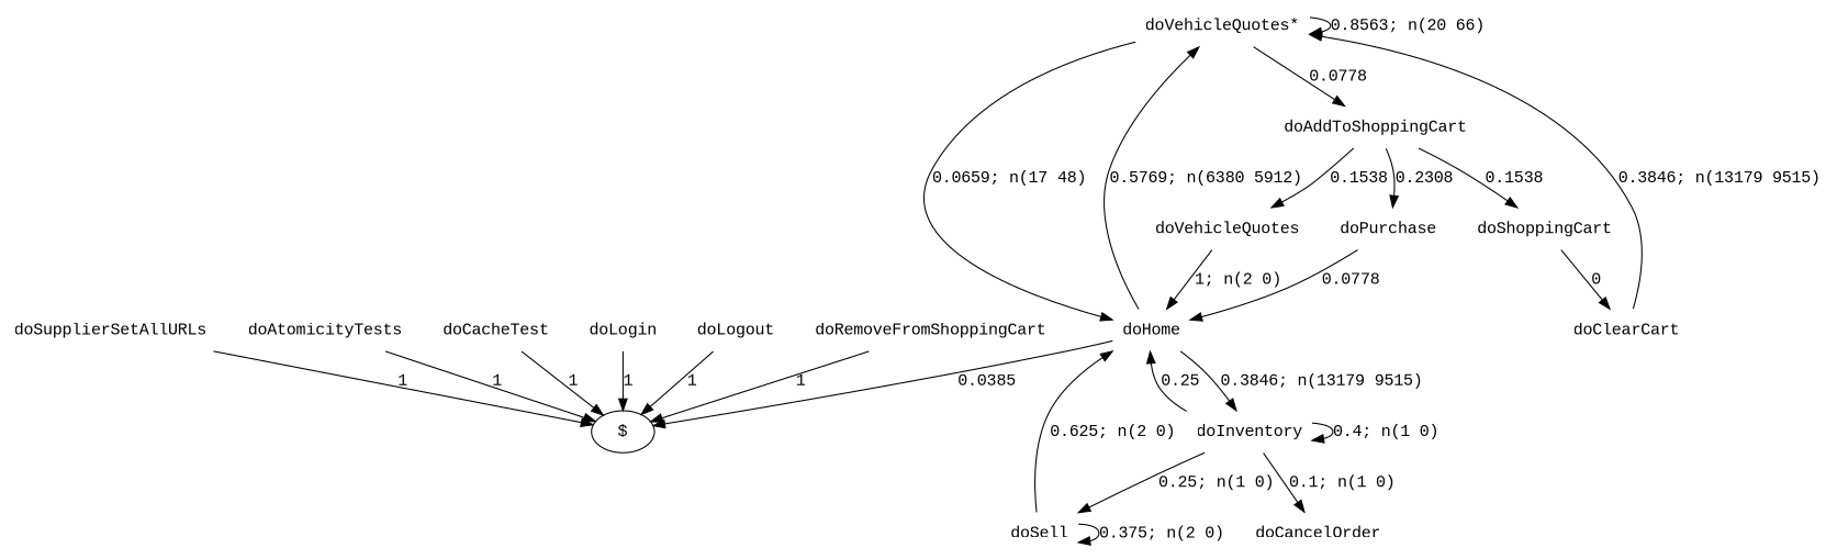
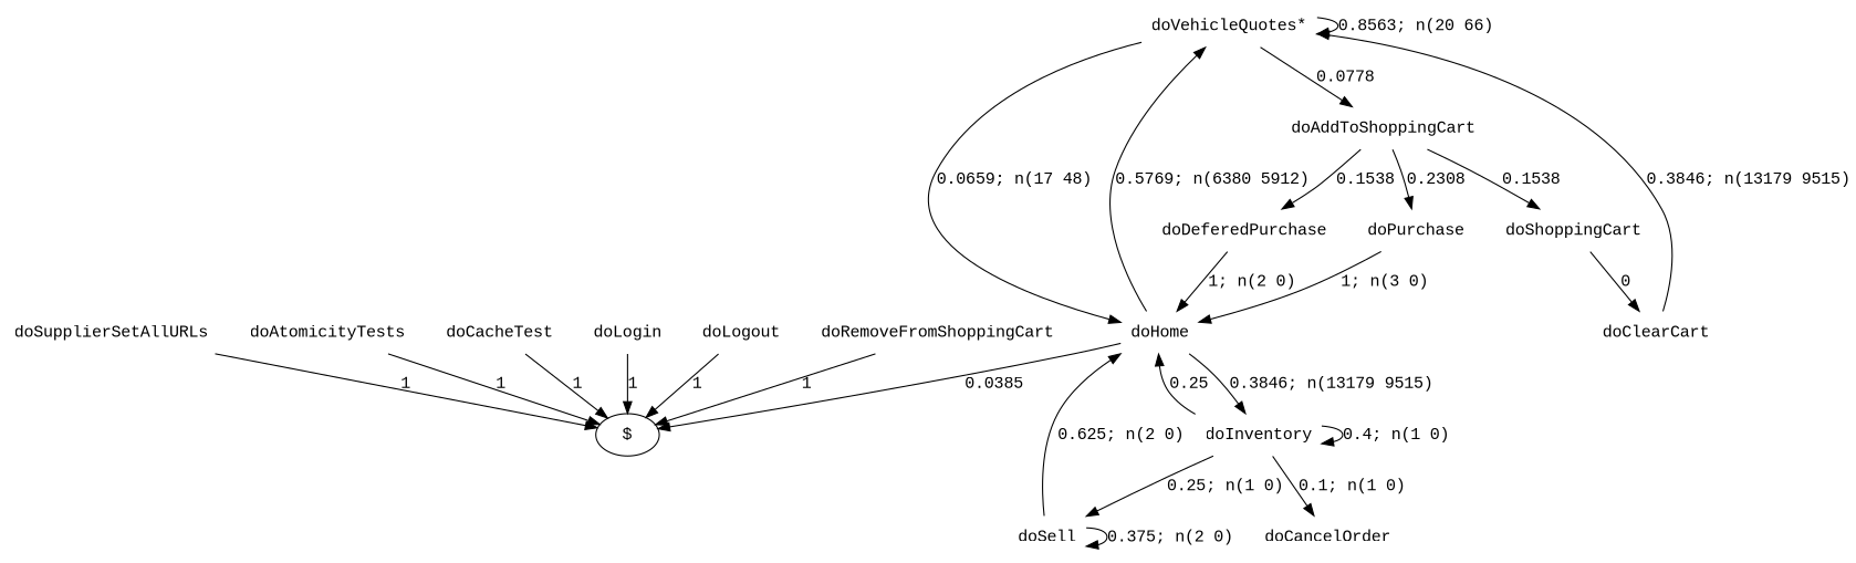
  digraph {
    fontname="Liberation Mono"
    node [fontname="Liberation Mono" shape=none]
    edge [fontname="Liberation Mono" style=solid]
    n1 [label="doVehicleQuotes*"]
    n2 [label=doAddToShoppingCart]
    n3 [label=doHome]
-   n4 [label=doVehicleQuotes]
+   n4 [label=doDeferedPurchase]
    n5 [label=doShoppingCart]
    n6 [label=doPurchase]
    "$" [shape=""]
    n8 [label=doInventory]
    n9 [label=doSupplierSetAllURLs]
    n10 [label=doAtomicityTests]
    n11 [label=doCacheTest]
    n12 [label=doLogin]
    n13 [label=doClearCart]
    n14 [label=doSell]
    n15 [label=doCancelOrder]
    n16 [label=doLogout]
    n17 [label=doRemoveFromShoppingCart]
    n1 -> n1 [label="0.8563; n(20 66)"]
    n1 -> n2 [label=0.0778]
    n1 -> n3 [label="0.0659; n(17 48)"]
    n2 -> n4 [label=0.1538]
    n2 -> n5 [label=0.1538]
    n2 -> n6 [label=0.2308]
    n3 -> n1 [label="0.5769; n(6380 5912)"]
    n3 -> "$" [label=0.0385]
    n3 -> n8 [label="0.3846; n(13179 9515)"]
    n4 -> n3 [label="1; n(2 0)"]
    n5 -> n13 [label=0]
-   n6 -> n3 [label=0.0778]
+   n6 -> n3 [label="1; n(3 0)"]
    n8 -> n3 [label=0.25]
    n8 -> n8 [label="0.4; n(1 0)"]
    n8 -> n14 [label="0.25; n(1 0)"]
    n8 -> n15 [label="0.1; n(1 0)"]
    n9 -> "$" [label=1]
    n10 -> "$" [label=1]
    n11 -> "$" [label=1]
    n12 -> "$" [label=1]
    n13 -> n1 [label="0.3846; n(13179 9515)"]
    n14 -> n3 [label="0.625; n(2 0)"]
    n14 -> n14 [label="0.375; n(2 0)"]
    n16 -> "$" [label=1]
    n17 -> "$" [label=1]
  }
